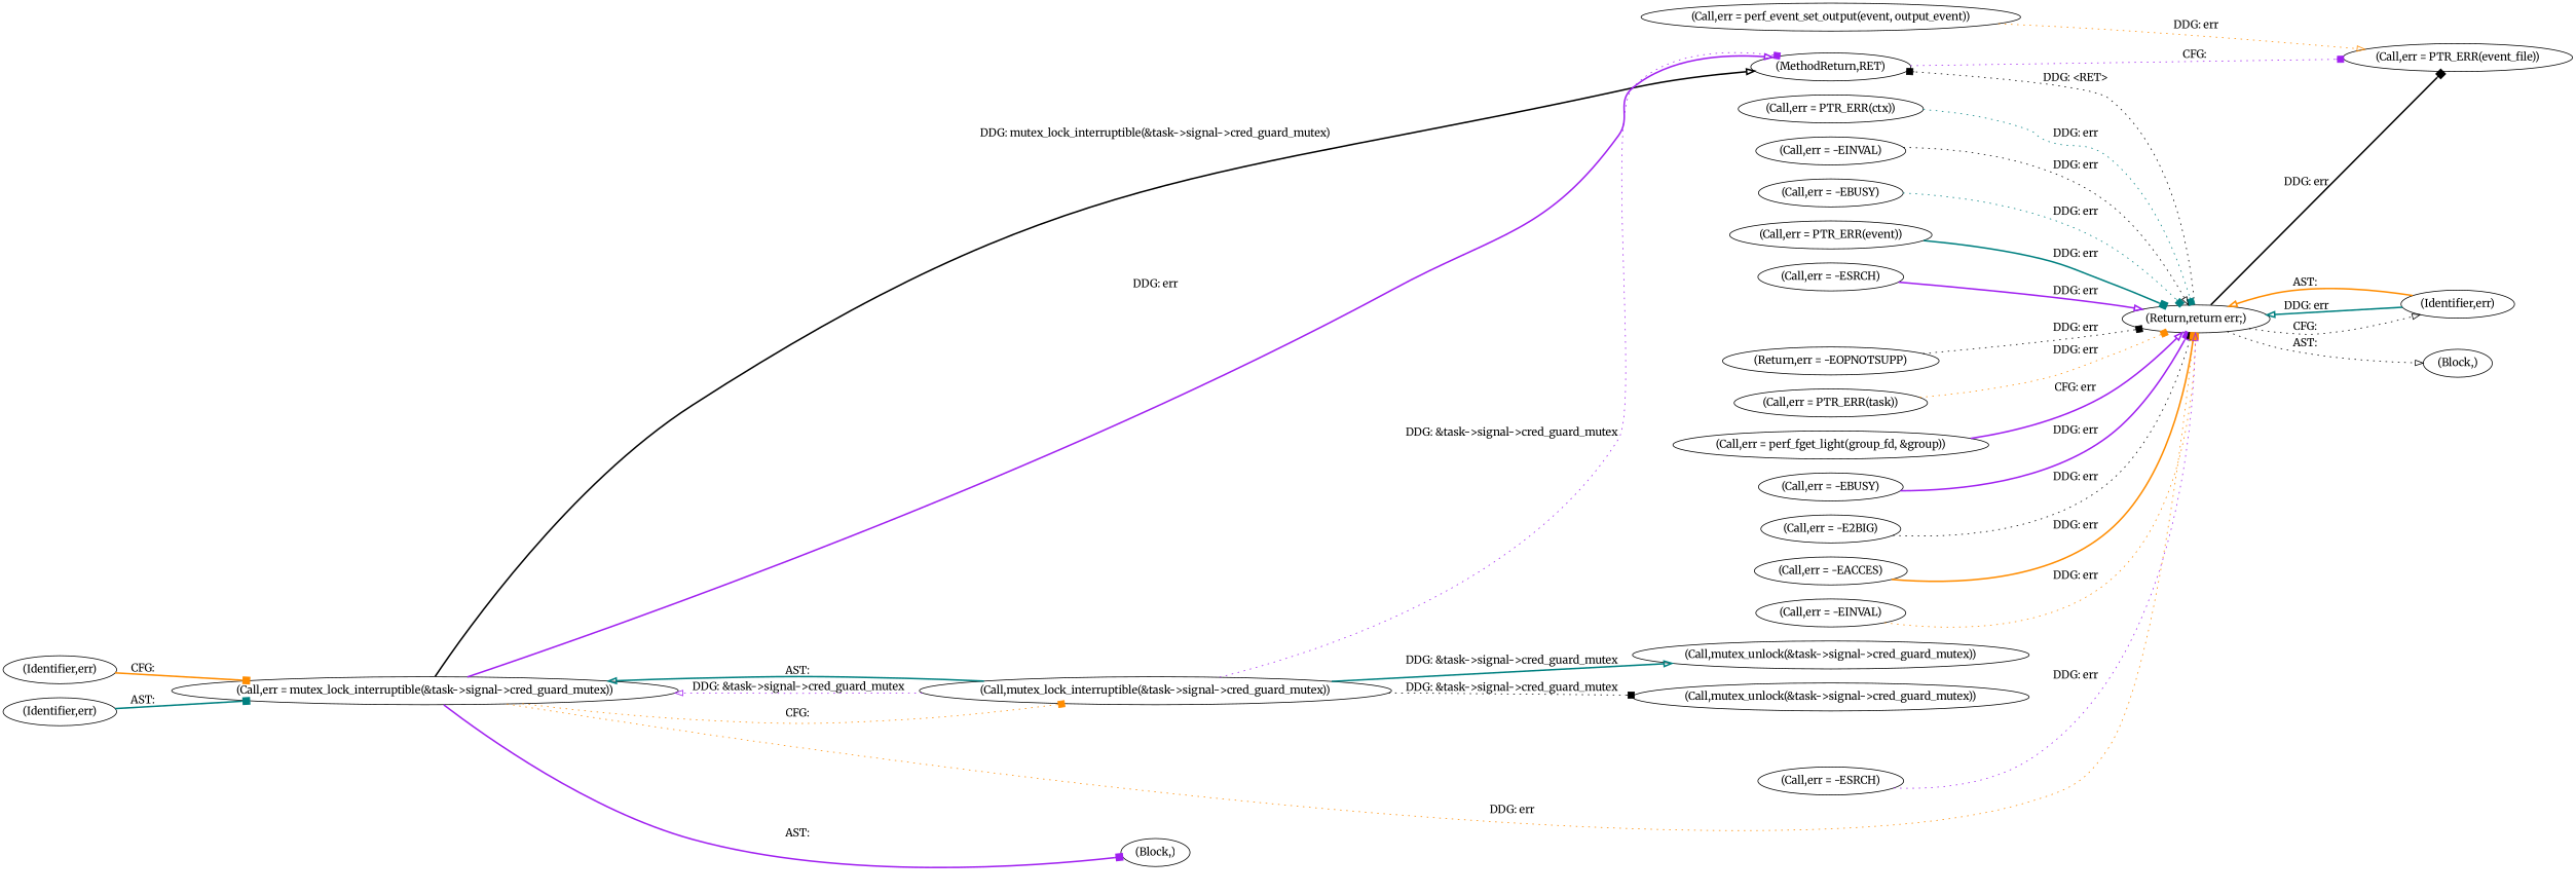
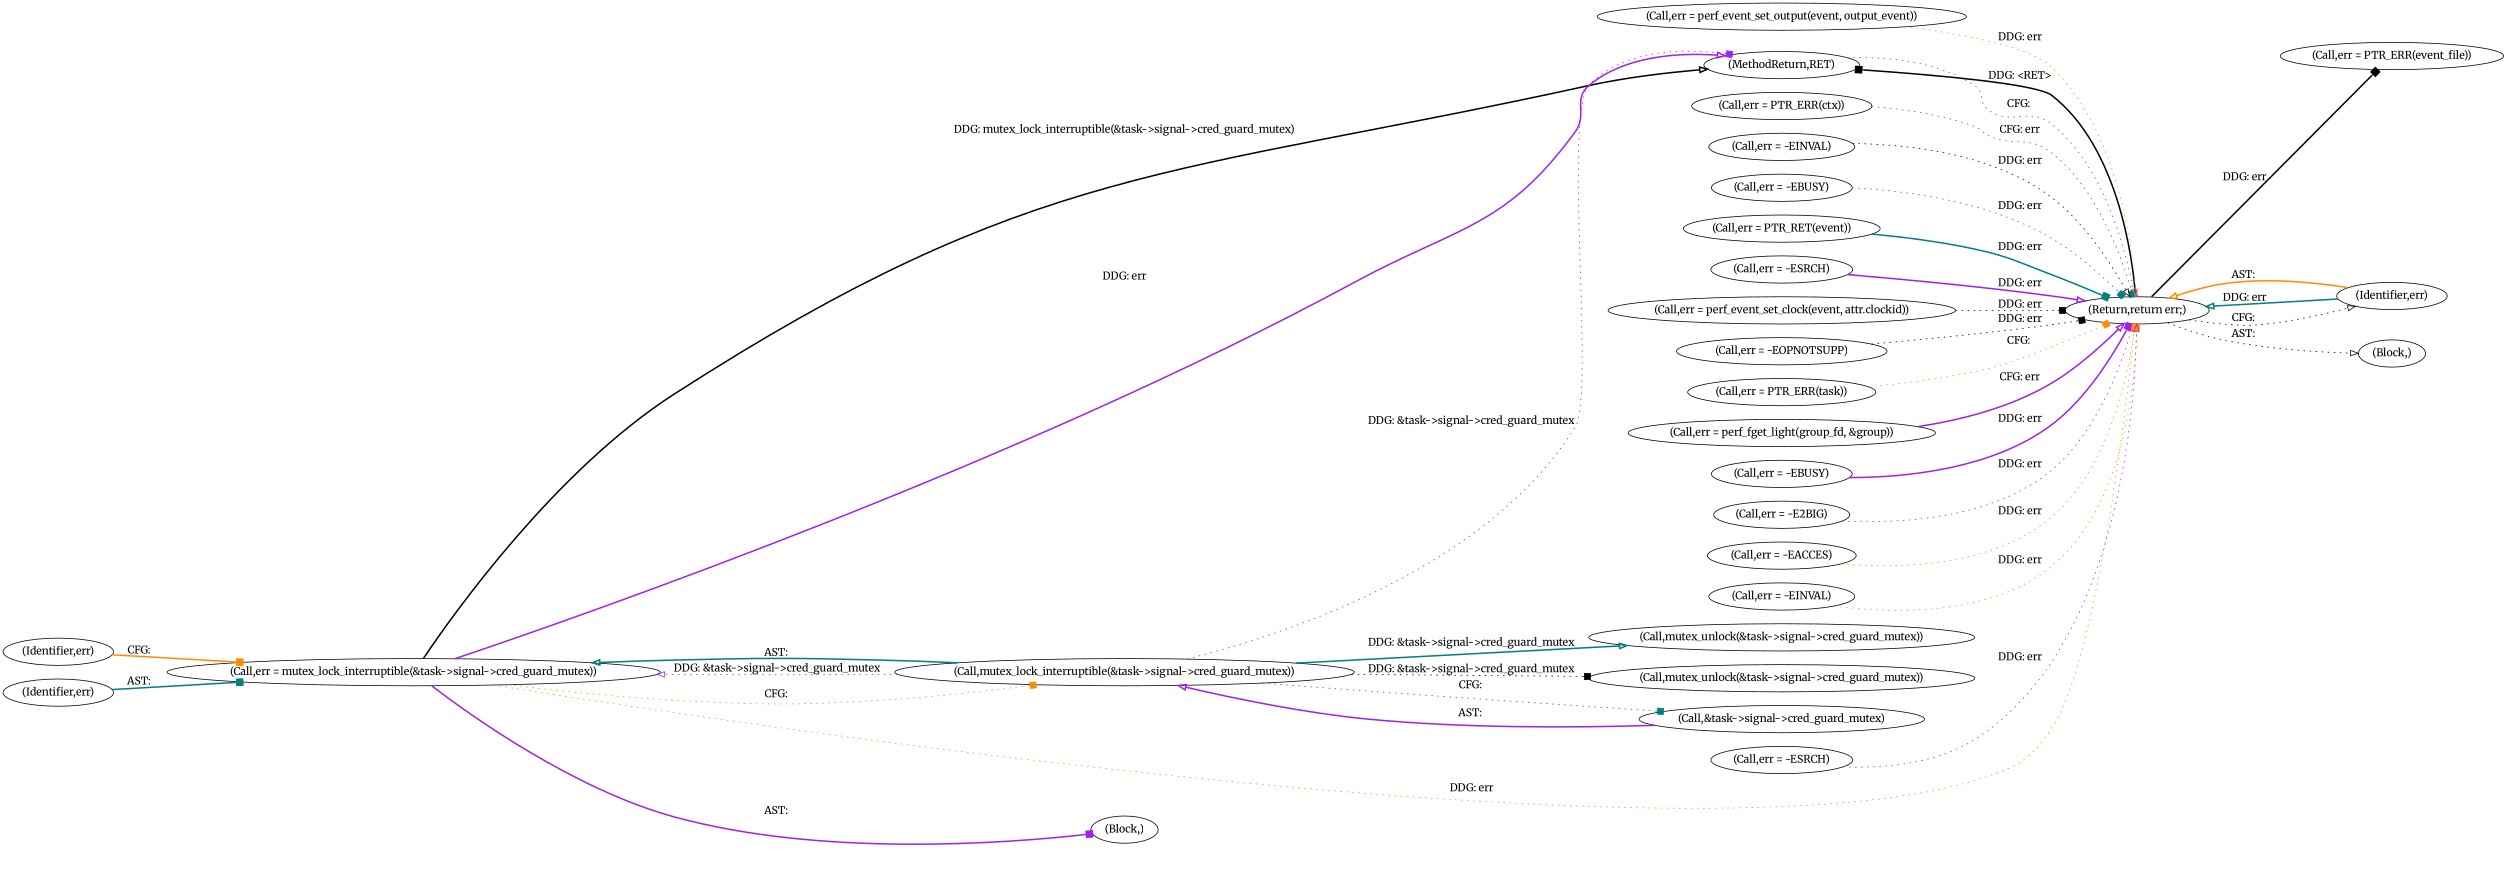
  digraph {
    fontname=Merriweather
    rankdir=LR
    node [fontname=Merriweather]
    edge [arrowhead=box color=purple fontname=Merriweather style=dotted]
    n1 [label="(Call,err = mutex_lock_interruptible(&task->signal->cred_guard_mutex))"]
    n2 [label="(Call,mutex_lock_interruptible(&task->signal->cred_guard_mutex))"]
    n3 [label="(Return,return err;)"]
    n4 [label="(MethodReturn,RET)"]
    n5 [label="(Block,)"]
    n6 [label="(Call,mutex_unlock(&task->signal->cred_guard_mutex))"]
    n7 [label="(Call,mutex_unlock(&task->signal->cred_guard_mutex))"]
+   n8 [label="(Call,&task->signal->cred_guard_mutex)"]
    n9 [label="(Block,)"]
    n10 [label="(Identifier,err)"]
    n11 [label="(Call,err = PTR_ERR(event_file))"]
    n12 [label="(Identifier,err)"]
    n13 [label="(Call,err = PTR_ERR(ctx))"]
    n14 [label="(Call,err = -EINVAL)"]
    n15 [label="(Call,err = -EBUSY)"]
-   n16 [label="(Call,err = PTR_ERR(event))"]
+   n16 [label="(Call,err = PTR_RET(event))"]
    n17 [label="(Call,err = perf_event_set_output(event, output_event))"]
    n18 [label="(Call,err = -ESRCH)"]
-   n20 [label="(Return,err = -EOPNOTSUPP)"]
+   n19 [label="(Call,err = perf_event_set_clock(event, attr.clockid))"]
+   n20 [label="(Call,err = -EOPNOTSUPP)"]
    n21 [label="(Call,err = PTR_ERR(task))"]
    n22 [label="(Call,err = perf_fget_light(group_fd, &group))"]
    n23 [label="(Call,err = -EBUSY)"]
    n24 [label="(Call,err = -E2BIG)"]
    n25 [label="(Identifier,err)"]
    n26 [label="(Call,err = -EACCES)"]
    n27 [label="(Call,err = -EINVAL)"]
    n28 [label="(Call,err = -ESRCH)"]
    n1 -> n2 [color=darkorange label="CFG: "]
    n1 -> n3 [arrowhead=onormal color=darkorange label="DDG: err"]
    n1 -> n4 [arrowhead=onormal color=black label="DDG: mutex_lock_interruptible(&task->signal->cred_guard_mutex)" style=bold]
    n1 -> n4 [arrowhead=onormal label="DDG: err" style=bold]
    n1 -> n5 [label="AST: " style=bold]
    n2 -> n1 [arrowhead=onormal color=teal label="AST: " style=bold]
    n2 -> n1 [arrowhead=onormal label="DDG: &task->signal->cred_guard_mutex"]
    n2 -> n4 [label="DDG: &task->signal->cred_guard_mutex"]
    n2 -> n6 [arrowhead=onormal color=teal label="DDG: &task->signal->cred_guard_mutex" style=bold]
    n2 -> n7 [color=black label="DDG: &task->signal->cred_guard_mutex"]
-   n3 -> n4 [color=black label="DDG: <RET>"]
+   n2 -> n8 [color=teal label="CFG: "]
+   n3 -> n4 [color=black label="DDG: <RET>" style=bold]
    n3 -> n9 [arrowhead=onormal color=black label="AST: "]
    n3 -> n10 [arrowhead=onormal color=black label="CFG: "]
    n3 -> n11 [color=black label="DDG: err" style=bold]
-   n4 -> n11 [label="CFG: "]
+   n4 -> n3 [label="CFG: "]
+   n8 -> n2 [arrowhead=onormal label="AST: " style=bold]
    n10 -> n3 [arrowhead=onormal color=darkorange label="AST: " style=bold]
    n10 -> n3 [arrowhead=onormal color=teal label="DDG: err" style=bold]
    n12 -> n1 [color=darkorange label="CFG: " style=bold]
-   n13 -> n3 [color=teal label="DDG: err"]
+   n13 -> n3 [color=teal label="CFG: err"]
    n14 -> n3 [arrowhead=onormal color=black label="DDG: err"]
    n15 -> n3 [color=teal label="DDG: err"]
    n16 -> n3 [color=teal label="DDG: err" style=bold]
-   n17 -> n11 [arrowhead=onormal color=darkorange label="DDG: err"]
+   n17 -> n3 [arrowhead=onormal color=darkorange label="DDG: err"]
    n18 -> n3 [arrowhead=onormal label="DDG: err" style=bold]
+   n19 -> n3 [color=black label="DDG: err"]
    n20 -> n3 [color=black label="DDG: err"]
-   n21 -> n3 [color=darkorange label="DDG: err"]
+   n21 -> n3 [color=darkorange label="CFG: "]
    n22 -> n3 [arrowhead=onormal label="CFG: err" style=bold]
    n23 -> n3 [label="DDG: err" style=bold]
-   n24 -> n3 [color=black label="DDG: err"]
+   n24 -> n3 [label="DDG: err"]
    n25 -> n1 [color=teal label="AST: " style=bold]
-   n26 -> n3 [color=darkorange label="DDG: err" style=bold]
+   n26 -> n3 [color=darkorange label="DDG: err"]
    n27 -> n3 [color=darkorange label="DDG: err"]
    n28 -> n3 [arrowhead=onormal label="DDG: err"]
  }
